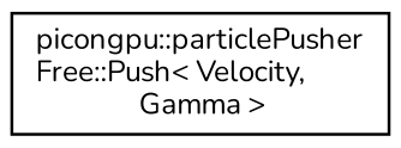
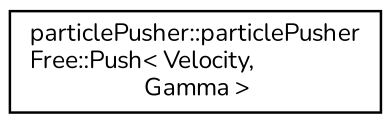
  digraph {
    rankdir=LR
    fontname=Nunito
-   n1 [color=black fillcolor=white fontname=Nunito fontsize=10 height=0.2 label="picongpu::particlePusher\lFree::Push\< Velocity,\l Gamma \>" shape=record style=filled width=0.4]
+   n1 [color=black fillcolor=white fontname=Nunito fontsize=10 height=0.2 label="particlePusher::particlePusher\lFree::Push\< Velocity,\l Gamma \>" shape=record style=filled width=0.4]
  }
